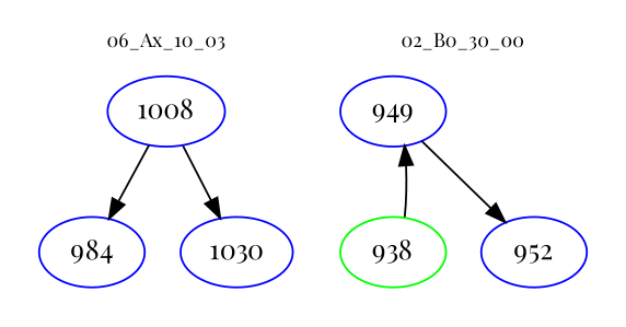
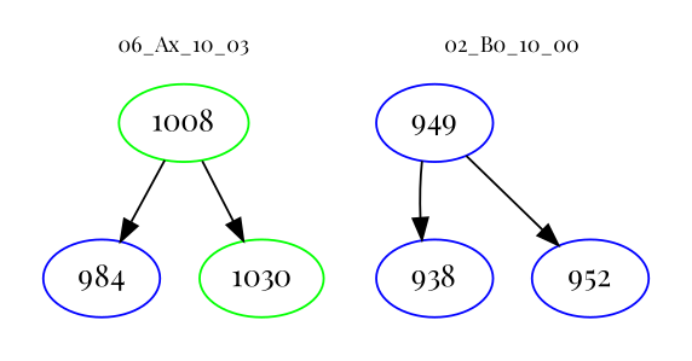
  digraph {
    fontname="Playfair Display"
    node [color=blue fontname="Playfair Display"]
    edge [color=black fontname="Playfair Display"]
-   n1 [label=1008]
+   n1 [color=green label=1008]
    n2 [label=984]
-   n3 [label=1030]
+   n3 [color=green label=1030]
    n4 [label=949]
-   n5 [color=green label=938]
+   n5 [label=938]
    n6 [label=952]
    subgraph cluster_1 {
      color=white
      fontsize=10
      label="06_Ax_10_03"
      n1
      n2
      n3
    }
    subgraph cluster_2 {
      color=white
      fontsize=10
-     label="02_B0_30_00"
+     label="02_B0_10_00"
      n4
      n5
      n6
    }
    n1 -> n2
    n1 -> n3
-   n5 -> n4
+   n4 -> n5
    n4 -> n6
  }
